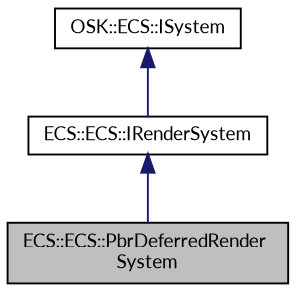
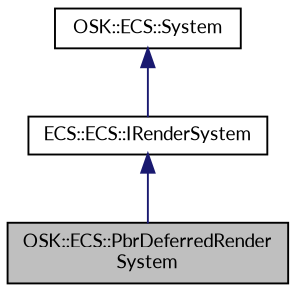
  digraph {
    fontname=Lato
    node [color=black fillcolor=white fontname=Lato fontsize=10 shape=record style=filled]
    edge [color=midnightblue dir=back fontname=Lato fontsize=10 labelfontname=Helvetica labelfontsize=10 style=solid]
-   n1 [fillcolor=grey75 fontcolor=black height=0.2 label="ECS::ECS::PbrDeferredRender\lSystem" width=0.4]
+   n1 [fillcolor=grey75 fontcolor=black height=0.2 label="OSK::ECS::PbrDeferredRender\lSystem" width=0.4]
    n2 [height=0.2 label="ECS::ECS::IRenderSystem" width=0.4]
-   n3 [height=0.2 label="OSK::ECS::ISystem" width=0.4]
+   n3 [height=0.2 label="OSK::ECS::System" width=0.4]
    n2 -> n1
    n3 -> n2
  }
